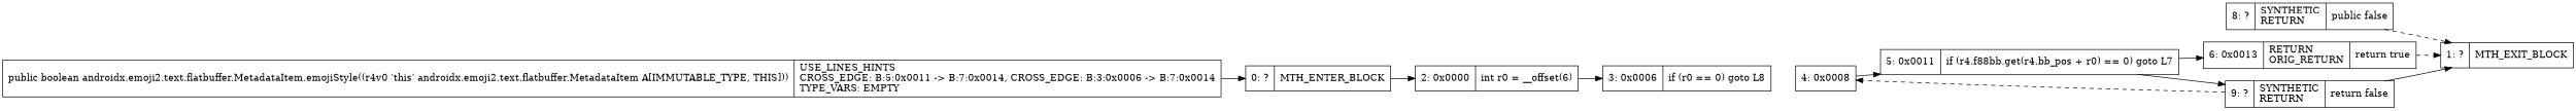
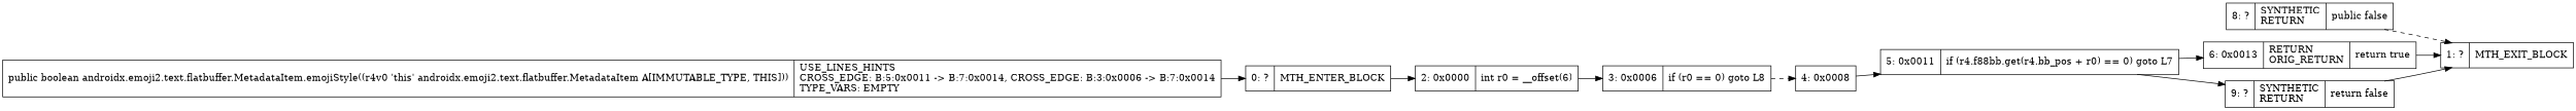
  digraph {
    rankdir=LR
    node [shape=record]
    n1 [label="{0\:\ ?|MTH_ENTER_BLOCK\l}"]
    n2 [label="{2\:\ 0x0000|int r0 = __offset(6)\l}"]
    n3 [label="{3\:\ 0x0006|if (r0 == 0) goto L8\l}"]
    n4 [label="{4\:\ 0x0008}"]
    n5 [label="{5\:\ 0x0011|if (r4.f88bb.get(r4.bb_pos + r0) == 0) goto L7\l}"]
    n6 [label="{8\:\ ?|SYNTHETIC\lRETURN\l|public false\l}"]
    n7 [label="{1\:\ ?|MTH_EXIT_BLOCK\l}"]
    n8 [label="{6\:\ 0x0013|RETURN\lORIG_RETURN\l|return true\l}"]
    n9 [label="{9\:\ ?|SYNTHETIC\lRETURN\l|return false\l}"]
    n10 [label="{public boolean androidx.emoji2.text.flatbuffer.MetadataItem.emojiStyle((r4v0 'this' androidx.emoji2.text.flatbuffer.MetadataItem A[IMMUTABLE_TYPE, THIS]))  | USE_LINES_HINTS\lCROSS_EDGE: B:5:0x0011 \-\> B:7:0x0014, CROSS_EDGE: B:3:0x0006 \-\> B:7:0x0014\lTYPE_VARS: EMPTY\l}"]
    n1 -> n2
    n2 -> n3
-   n9 -> n4 [style=dashed]
+   n3 -> n4 [style=dashed]
    n4 -> n5
    n5 -> n8 [style=solid]
    n5 -> n9
    n6 -> n7 [style=dashed]
-   n8 -> n7 [style=dashed]
+   n8 -> n7
    n9 -> n7
    n10 -> n1
  }
